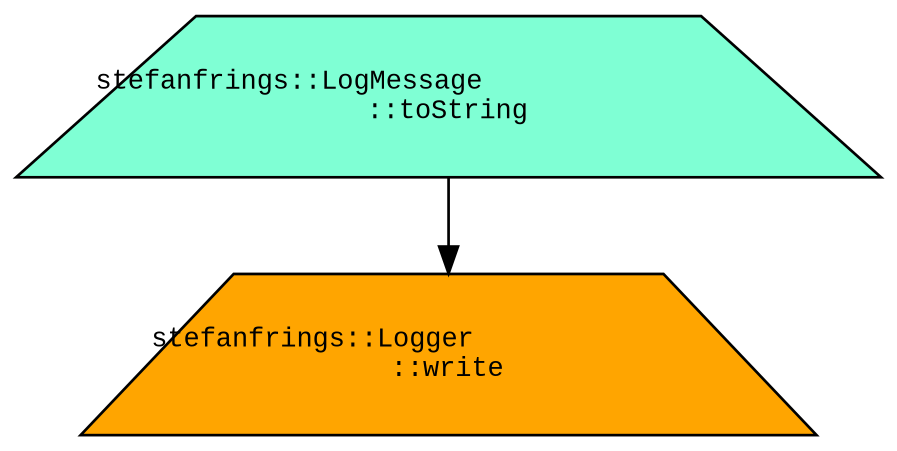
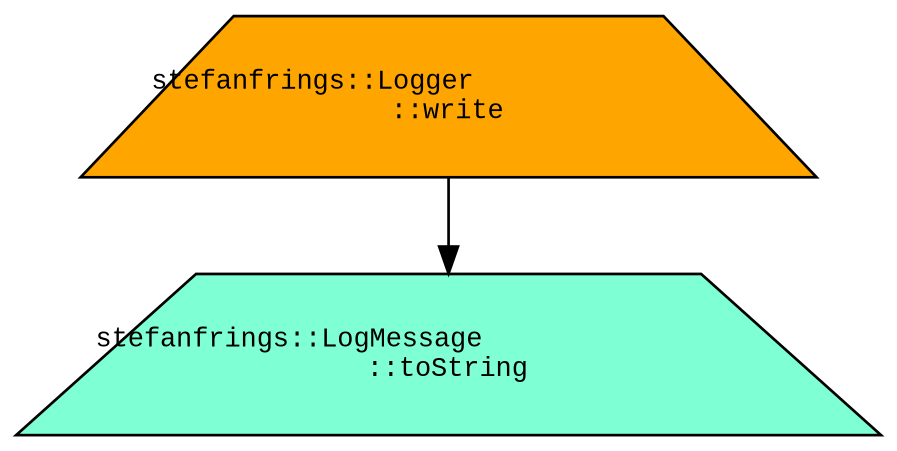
  digraph {
    rankdir=TB
    fontname="Liberation Mono"
    node [color=black fontname="Liberation Mono" fontsize=10 shape=trapezium style=filled]
    n1 [fillcolor=orange fontcolor=black height=0.2 label="stefanfrings::Logger\l::write" width=0.4]
    n2 [fillcolor=aquamarine height=0.2 label="stefanfrings::LogMessage\l::toString" width=0.4]
-   n2 -> n1 [color=black fontname="Liberation Mono" fontsize=10 labelfontname=Helvetica labelfontsize=10 style=solid]
+   n1 -> n2 [color=black fontname="Liberation Mono" fontsize=10 labelfontname=Helvetica labelfontsize=10 style=solid]
  }
